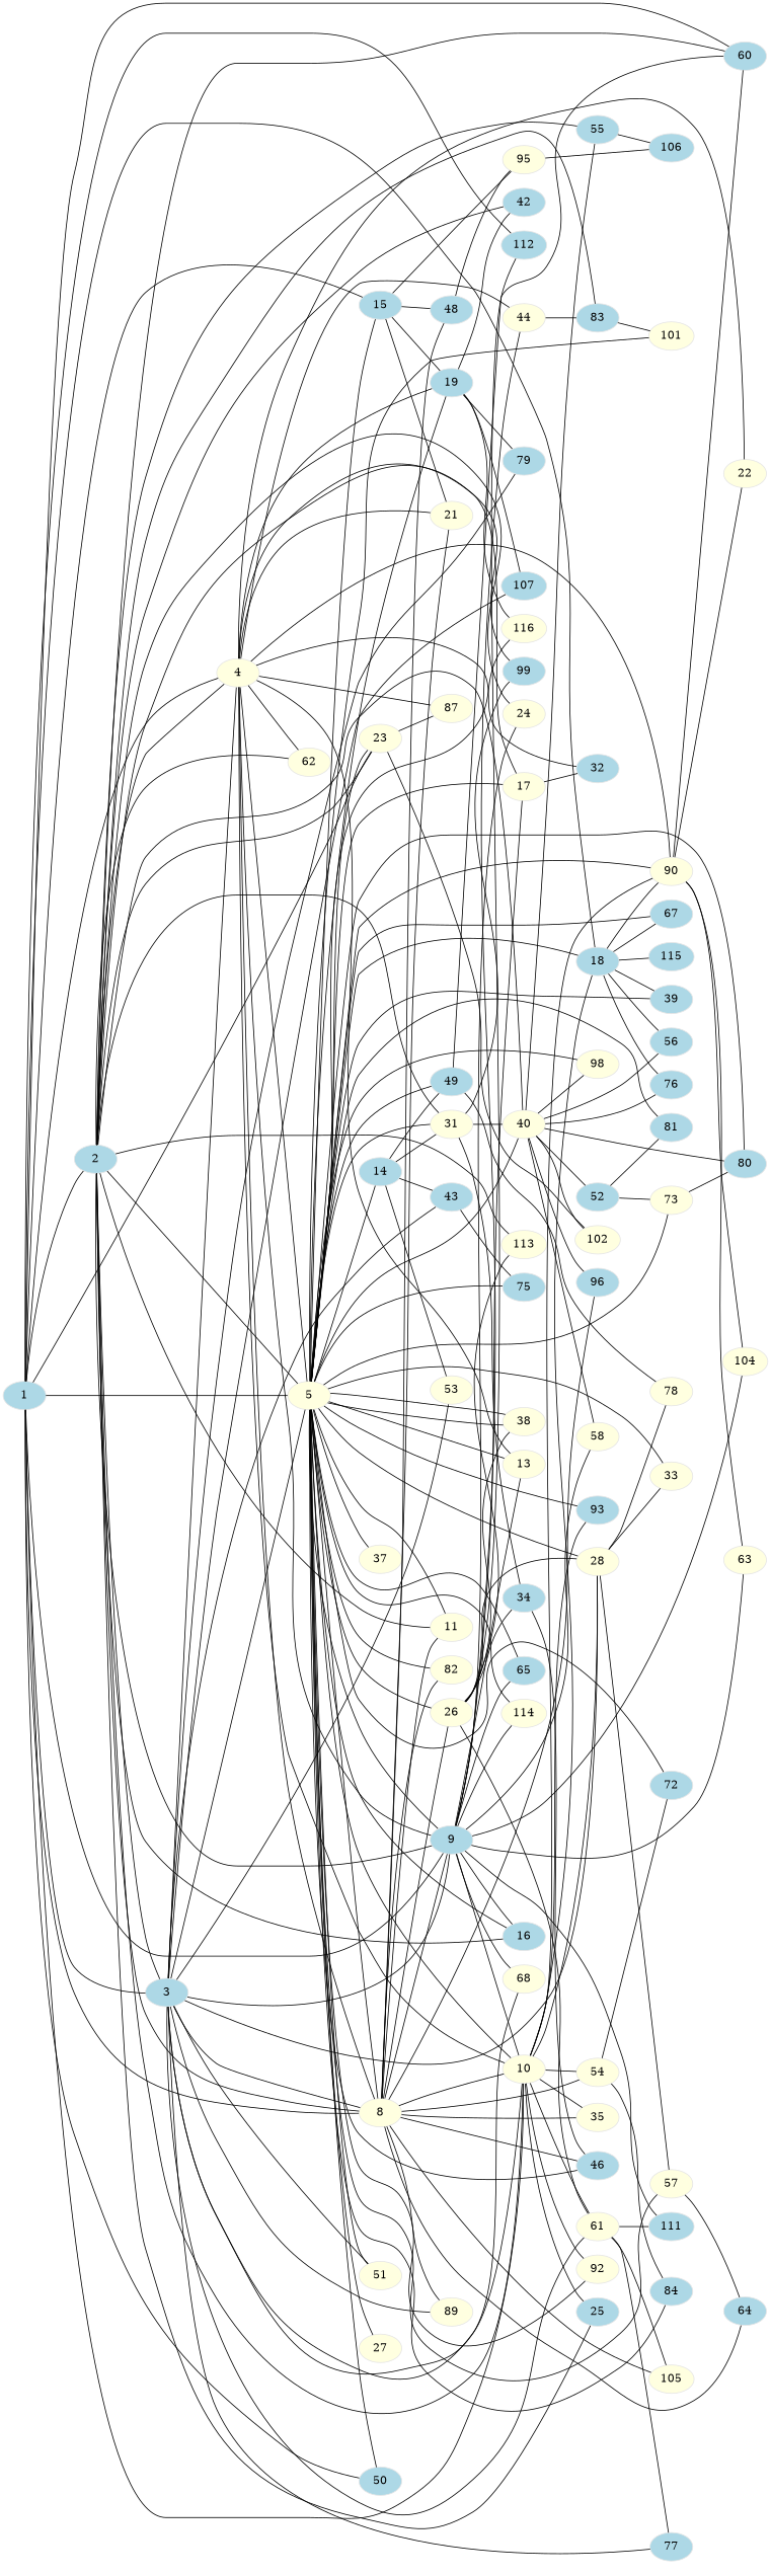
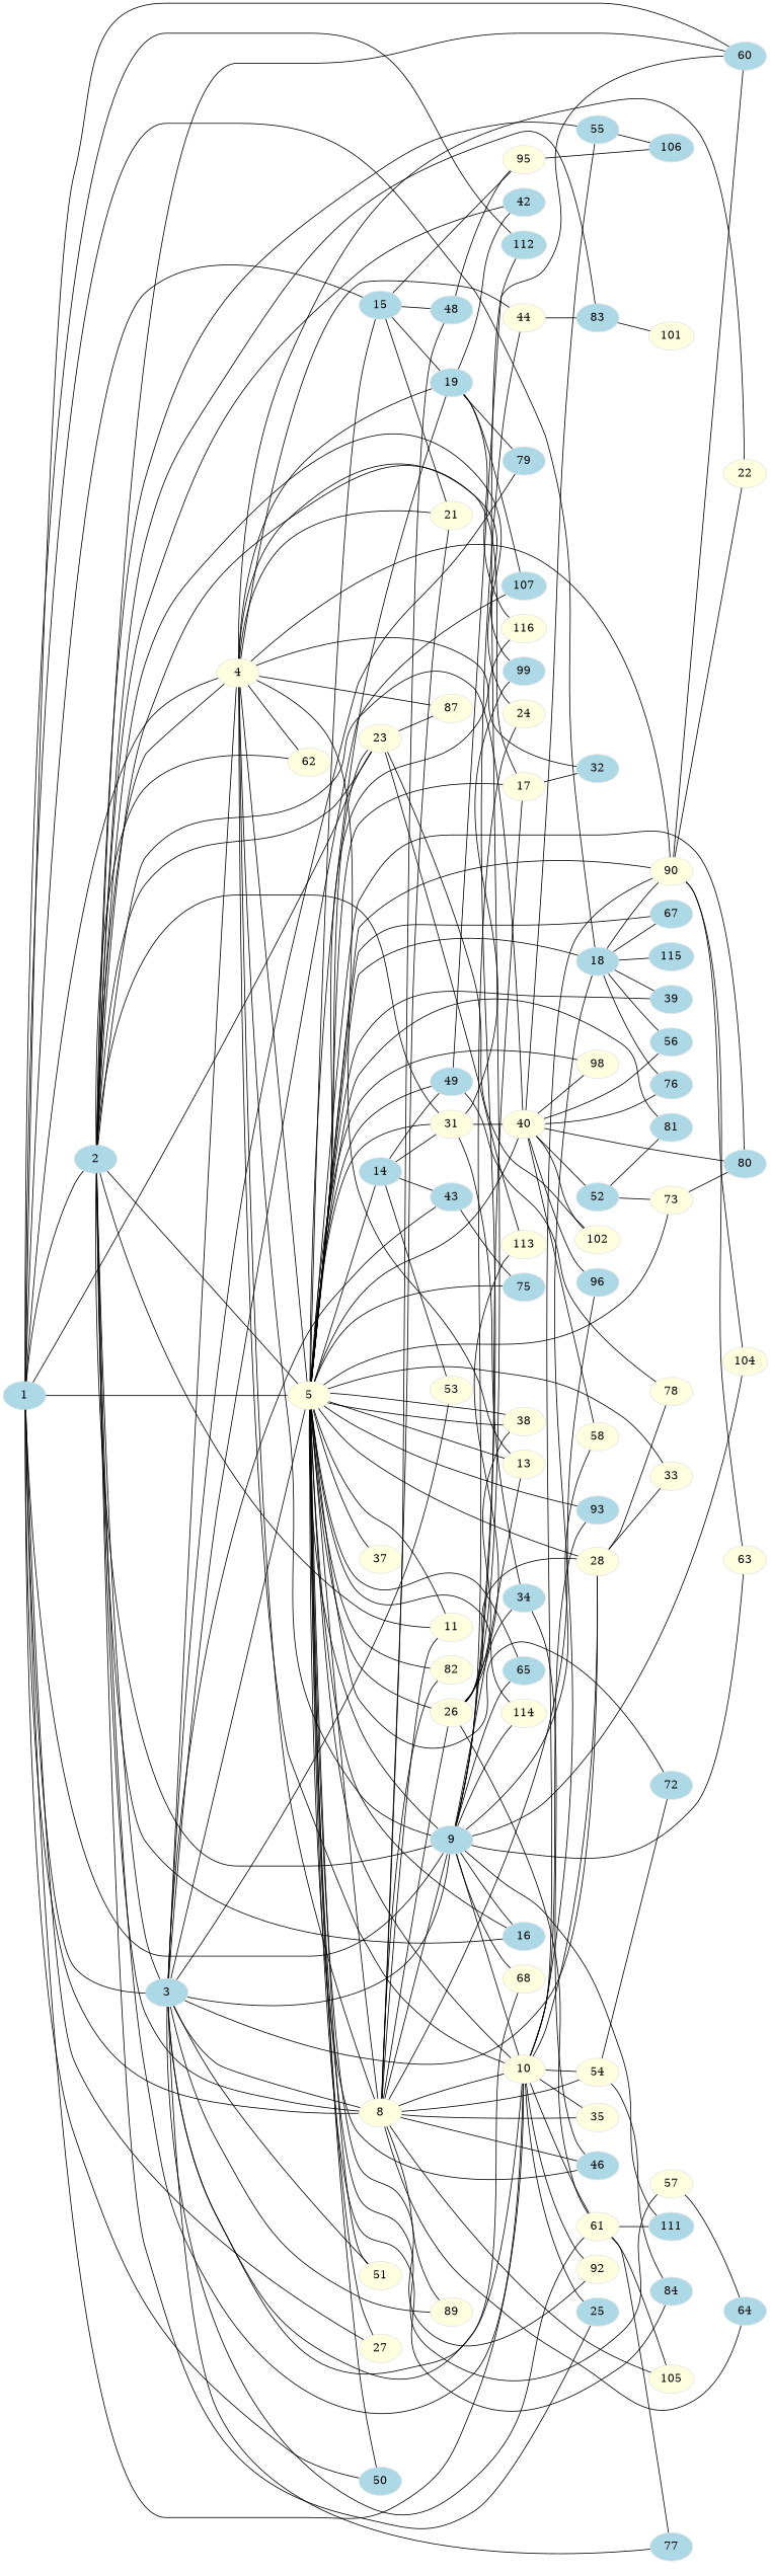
  graph {
    rankdir=LR
    node [color=gray90 fillcolor=lightyellow style=filled]
    1 [fillcolor=lightblue super="+6"]
    2 [fillcolor=lightblue super="+103"]
    3 [fillcolor=lightblue super="+12"]
    4 [super="+69"]
    5 [super="+7"]
    8 [super="+45"]
    9 [fillcolor=lightblue super="+59"]
    10 [super="+30"]
    15 [fillcolor=lightblue super="+90"]
    18 [fillcolor=lightblue super="+71"]
    23 [super="+74"]
    27
    50 [fillcolor=lightblue]
    60 [fillcolor=lightblue super="+91"]
    112 [fillcolor=lightblue]
    11 [super="+70"]
    16 [fillcolor=lightblue super="+110"]
    17 [super="+29"]
    24
    25 [fillcolor=lightblue]
    31 [super="+88"]
    40 [super="+66"]
    42 [fillcolor=lightblue]
    55 [fillcolor=lightblue]
    62
    83 [fillcolor=lightblue]
    113
    28 [super="+36"]
    43 [fillcolor=lightblue]
    51
    53
    61 [super="+109"]
    68
    77 [fillcolor=lightblue]
    79 [fillcolor=lightblue]
    89
    107 [fillcolor=lightblue]
    13
    19 [fillcolor=lightblue]
    n40 [label=90]
    21 [super="+47"]
    22
    32 [fillcolor=lightblue]
    44
    87
    99 [fillcolor=lightblue]
    14 [fillcolor=lightblue super="+100"]
    26 [super="+86"]
    33
    37
    38 [super="+41"]
    39 [fillcolor=lightblue]
    46 [fillcolor=lightblue super="+85"]
    49 [fillcolor=lightblue super="+94"]
    57
    65 [fillcolor=lightblue]
    67 [fillcolor=lightblue super="+108"]
    72 [fillcolor=lightblue]
    73 [super="+97"]
    75 [fillcolor=lightblue]
    80 [fillcolor=lightblue]
    81 [fillcolor=lightblue]
    82
    84 [fillcolor=lightblue]
    92
    93 [fillcolor=lightblue]
    98
    101
    114
    116
    35
    48 [fillcolor=lightblue]
    54
    64 [fillcolor=lightblue]
    96 [fillcolor=lightblue]
    105
    58
    63
    104
    111 [fillcolor=lightblue]
    95
    56 [fillcolor=lightblue]
    76 [fillcolor=lightblue]
    115 [fillcolor=lightblue]
    102
    34 [fillcolor=lightblue]
    52 [fillcolor=lightblue]
    106 [fillcolor=lightblue]
    78
    1 -- 2 [weight=2]
    1 -- 3 [weight=3]
    1 -- 4 [weight=2]
    1 -- 5 [weight=4]
    1 -- 8 [weight=2]
    1 -- 9 [weight=2]
    1 -- 10 [weight=2]
    1 -- 15
    1 -- 18
    1 -- 23
+   1 -- 27
    1 -- 50
    1 -- 60
    1 -- 112
    2 -- 3
    2 -- 4
    2 -- 5 [weight=2]
    2 -- 8 [weight=2]
    2 -- 9
    2 -- 10 [weight=2]
    2 -- 23
    2 -- 60
    2 -- 11
    2 -- 16
    2 -- 17
    2 -- 24
    2 -- 25
    2 -- 31
    2 -- 40
    2 -- 42
    2 -- 55
    2 -- 62
    2 -- 83
-   2 -- 113
+   23 -- 113
    3 -- 4
    3 -- 5 [weight=2]
    3 -- 8
    3 -- 9
    3 -- 10
    3 -- 28
    3 -- 43
    3 -- 51
    3 -- 53
    3 -- 61
    3 -- 68
    3 -- 77
    3 -- 79
    3 -- 89
    3 -- 107
    4 -- 5 [weight=2]
    4 -- 8
    4 -- 9
    4 -- 10
    4 -- 62
    4 -- 13
    4 -- 19
    4 -- n40
    4 -- 21
    4 -- 22
    4 -- 32
    4 -- 44
    4 -- 87
    4 -- 99
    5 -- 8 [weight=2]
    5 -- 9 [weight=2]
    5 -- 10 [weight=2]
    5 -- 15
    5 -- 18
    5 -- 23
    5 -- 27
    5 -- 50
    5 -- 11
    5 -- 16
    5 -- 17
    5 -- 31 [weight=2]
    5 -- 40
    5 -- 28
    5 -- 51
    5 -- 13
    5 -- 19
    5 -- n40
    5 -- 14 [weight=2]
    5 -- 26
    5 -- 33
    5 -- 37 [weight=2]
    5 -- 38
    5 -- 38
    5 -- 39
    5 -- 46
    5 -- 49
    5 -- 57
    5 -- 65
    5 -- 67 [weight=2]
    5 -- 72
    5 -- 73
    5 -- 75
    5 -- 80
    5 -- 81
    5 -- 82
    5 -- 84
    5 -- 92
    5 -- 93
    5 -- 98
-   5 -- 101
    5 -- 114
    5 -- 116
    8 -- 9
    8 -- 10
    8 -- 11
    8 -- 89
    8 -- 21
    8 -- 26
    8 -- 46
    8 -- 82
    8 -- 35
    8 -- 48
    8 -- 54
    8 -- 64
    8 -- 96
    8 -- 105
    9 -- 10
    9 -- 16
    9 -- 17
    9 -- 24
    9 -- 68
    9 -- 13
    9 -- 44
    9 -- 65
    9 -- 114
    9 -- 58
    9 -- 63
    9 -- 104
    9 -- 111
    10 -- 18
    10 -- 25
    10 -- 28
    10 -- 61
    10 -- n40
    10 -- 92
    10 -- 93
    10 -- 35
    10 -- 54
    15 -- 19
    15 -- 21
    15 -- 48
    15 -- 95
    18 -- n40
    18 -- 39
    18 -- 67
    18 -- 56
    18 -- 76
    18 -- 115
    23 -- 87
    23 -- 102
    17 -- 32
    31 -- 40
    31 -- 99
    31 -- 34
    40 -- 55
    40 -- 80
    40 -- 98
    40 -- 96
    40 -- 58
    40 -- 56
    40 -- 76
    40 -- 102
    40 -- 52
    55 -- 106
    83 -- 101
    28 -- 33
-   28 -- 57
    28 -- 78
    43 -- 75
    61 -- 77
    61 -- 105
    61 -- 111
    19 -- 42
    19 -- 79
    19 -- 107
    19 -- 116
    n40 -- 60
    n40 -- 22
    n40 -- 63
    n40 -- 104
    44 -- 83
    14 -- 31
    14 -- 43
    14 -- 53
    14 -- 49
    26 -- 112
    26 -- 113
    26 -- 28
    26 -- 61
    26 -- 38
    26 -- 34
    49 -- 60
    49 -- 78
    57 -- 64
    73 -- 80
    48 -- 95
    54 -- 72
    54 -- 84
    95 -- 106
    34 -- 46
    52 -- 73
    52 -- 81
  }
